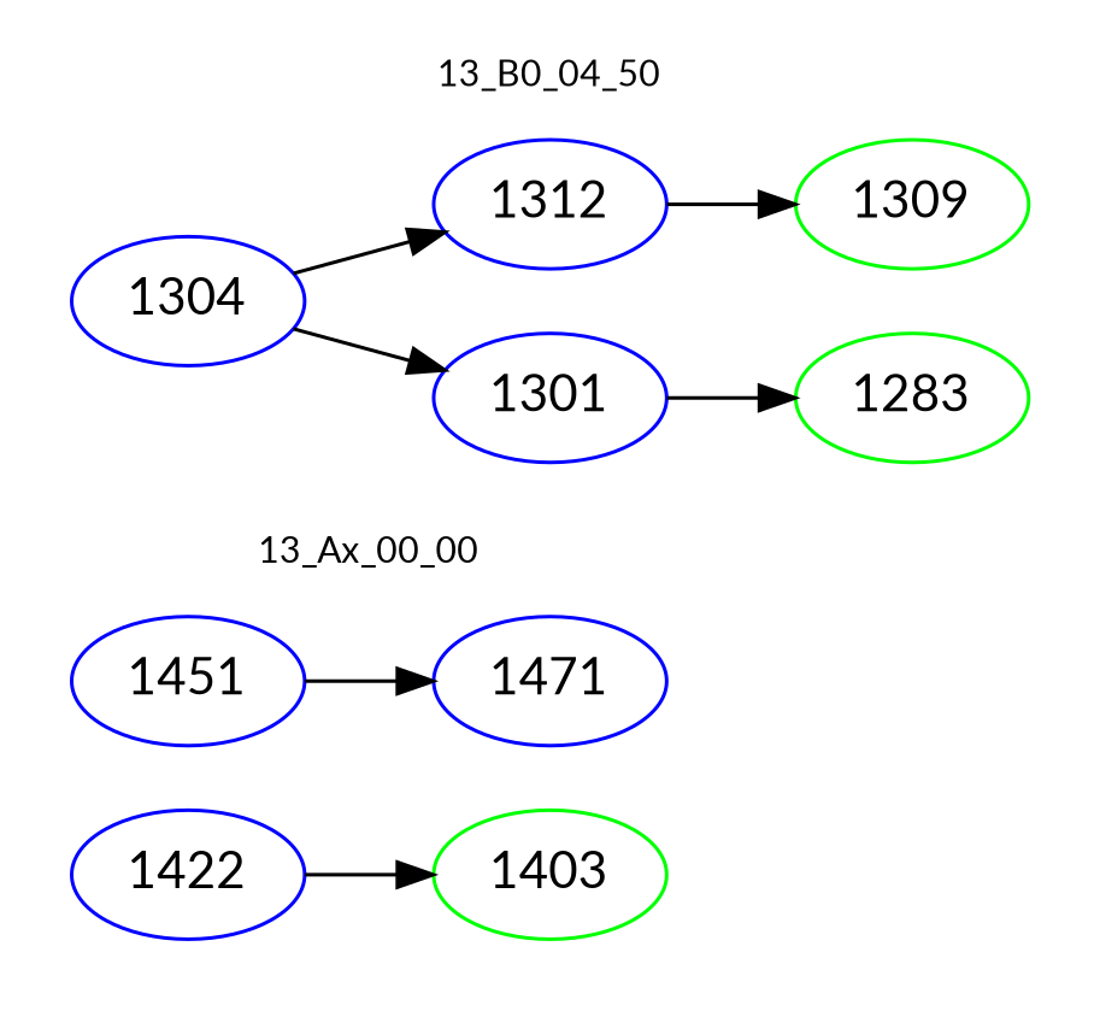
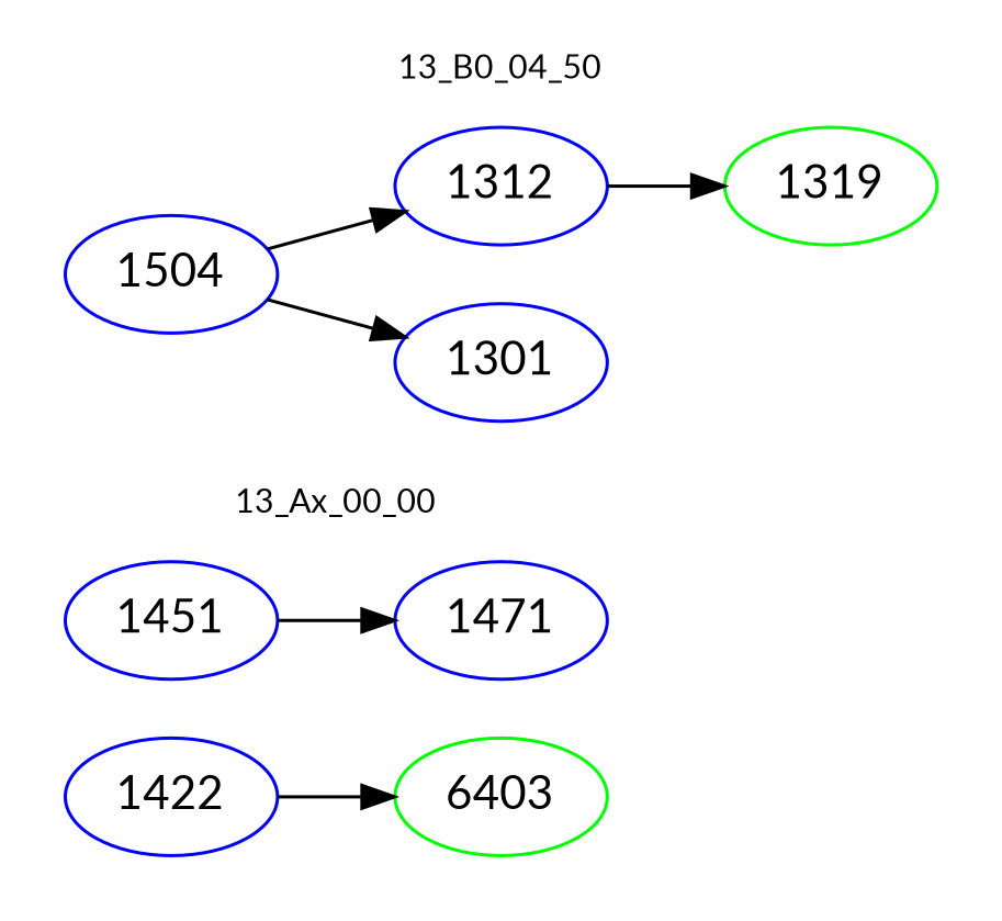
  digraph {
    fontname=Lato
    rankdir=LR
    node [color=blue fontname=Lato]
    edge [color=black fontname=Lato]
    n1 [label=1451]
    n2 [label=1422]
    n3 [label=1471]
-   n4 [color=green label=1403]
-   n5 [label=1304]
+   n4 [color=green label=6403]
+   n5 [label=1504]
    n6 [label=1301]
    n7 [label=1312]
-   n8 [color=green label=1283]
-   n9 [color=green label=1309]
+   n9 [color=green label=1319]
    subgraph cluster_1 {
      color=white
      fontsize=10
      label="13_Ax_00_00"
      n1
      n2
      n3
      n4
    }
    subgraph cluster_2 {
      color=white
      fontsize=10
      label="13_B0_04_50"
      n5
      n6
      n7
-     n8
      n9
    }
    n1 -> n3
    n2 -> n4
    n5 -> n6
    n5 -> n7
-   n6 -> n8
    n7 -> n9
  }
